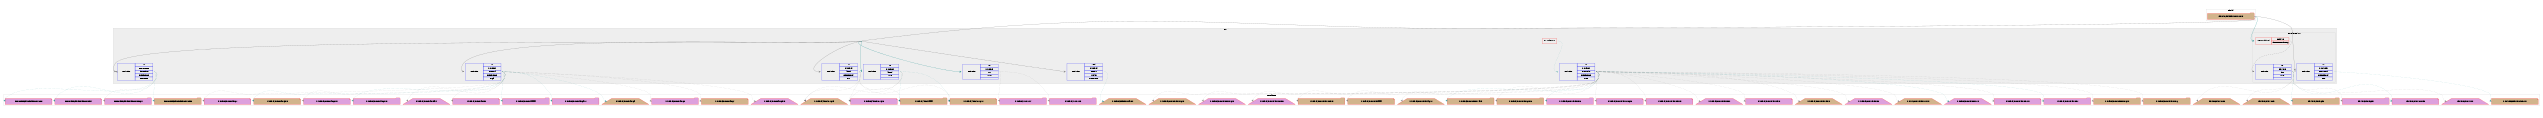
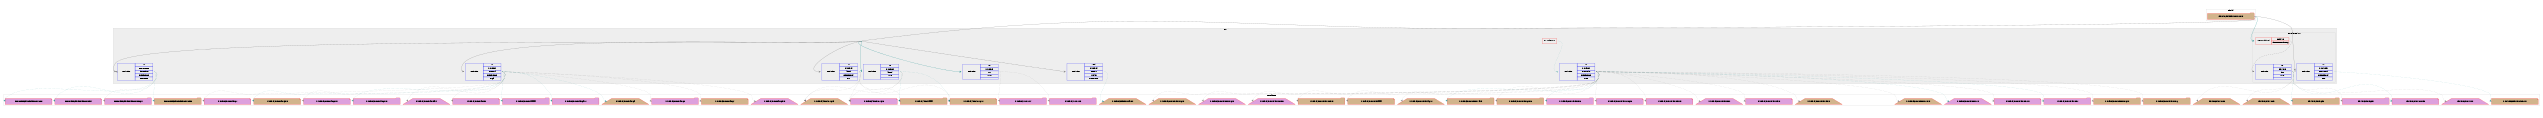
  digraph {
    compound=true
    concentrate=true
    fontname="DejaVu Sans"
    fontsize=10
    newrank=true
    rankdir=TB
    ranksep=1.5
    node [color=red fillcolor=plum fontname="DejaVu Sans" fontsize=10 shape=folder style=filled]
    edge [arrowhead=vee color=gray40 fontname="DejaVu Sans" headport=w style=dotted tailport=e weight=100]
    n1 [fillcolor=tan label="dev-php/pecl-gearman-1.0.2-r2" width=4]
    n2 [color=blue label=<<TABLE BORDER="0" CELLBORDER="1" CELLSPACING="0" CELLPADDING="4" WIDTH="220"><TR><TD ROWSPAN="6" CELLPADDING="30">pack_dep</TD></TR><TR><TD WIDTH="110">no</TD></TR><TR><TD>sys-devel</TD></TR><TR><TD>automake</TD></TR><TR><TD>greaterequal</TD></TR><TR><TD>1.15</TD></TR></TABLE>> shape=none fillcolor="" style=""]
    n3 [label=<<TABLE BORDER="0" CELLBORDER="1" CELLSPACING="0" CELLPADDING="4"><TR><TD CELLPADDING="10">any_of_group</TD></TR></TABLE>> shape=none fillcolor="" style=""]
    n4 [color=blue label=<<TABLE BORDER="0" CELLBORDER="1" CELLSPACING="0" CELLPADDING="4" WIDTH="220"><TR><TD ROWSPAN="6" CELLPADDING="30">pack_dep</TD></TR><TR><TD WIDTH="110">no</TD></TR><TR><TD>app-portage</TD></TR><TR><TD>elt-patches</TD></TR><TR><TD>greaterequal</TD></TR><TR><TD>20170422</TD></TR></TABLE>> shape=none fillcolor="" style=""]
    n5 [color=blue label=<<TABLE BORDER="0" CELLBORDER="1" CELLSPACING="0" CELLPADDING="4" WIDTH="220"><TR><TD ROWSPAN="6" CELLPADDING="30">pack_dep</TD></TR><TR><TD WIDTH="110">no</TD></TR><TR><TD>sys-devel</TD></TR><TR><TD>autoconf</TD></TR><TR><TD>greaterequal</TD></TR><TR><TD>2.69</TD></TR></TABLE>> shape=none fillcolor="" style=""]
    n6 [color=blue label=<<TABLE BORDER="0" CELLBORDER="1" CELLSPACING="0" CELLPADDING="4" WIDTH="220"><TR><TD ROWSPAN="6" CELLPADDING="30">pack_dep</TD></TR><TR><TD WIDTH="110">no</TD></TR><TR><TD>sys-devel</TD></TR><TR><TD>libtool</TD></TR><TR><TD>greaterequal</TD></TR><TR><TD>2.4</TD></TR></TABLE>> shape=none fillcolor="" style=""]
    n7 [color=blue label=<<TABLE BORDER="0" CELLBORDER="1" CELLSPACING="0" CELLPADDING="4" WIDTH="220"><TR><TD ROWSPAN="6" CELLPADDING="30">pack_dep</TD></TR><TR><TD WIDTH="110">no</TD></TR><TR><TD>sys-devel</TD></TR><TR><TD>libtool</TD></TR><TR><TD>none</TD></TR><TR><TD></TD></TR></TABLE>> shape=none fillcolor="" style=""]
    n8 [color=blue label=<<TABLE BORDER="0" CELLBORDER="1" CELLSPACING="0" CELLPADDING="4" WIDTH="220"><TR><TD ROWSPAN="6" CELLPADDING="30">pack_dep</TD></TR><TR><TD WIDTH="110">no</TD></TR><TR><TD>sys-devel</TD></TR><TR><TD>m4</TD></TR><TR><TD>none</TD></TR><TR><TD></TD></TR></TABLE>> shape=none fillcolor="" style=""]
    n9 [color=blue label=<<TABLE BORDER="0" CELLBORDER="1" CELLSPACING="0" CELLPADDING="4" WIDTH="220"><TR><TD ROWSPAN="6" CELLPADDING="30">pack_dep</TD></TR><TR><TD WIDTH="110">weak</TD></TR><TR><TD>sys-devel</TD></TR><TR><TD>gettext</TD></TR><TR><TD>smaller</TD></TR><TR><TD>0.18.1.1-r3</TD></TR></TABLE>> shape=none fillcolor="" style=""]
    n10 [color=blue label=<<TABLE BORDER="0" CELLBORDER="1" CELLSPACING="0" CELLPADDING="4" WIDTH="220"><TR><TD ROWSPAN="6" CELLPADDING="30">pack_dep</TD></TR><TR><TD WIDTH="110">no</TD></TR><TR><TD>dev-lang</TD></TR><TR><TD>php</TD></TR><TR><TD>none</TD></TR><TR><TD></TD></TR></TABLE>> shape=none fillcolor="" style=""]
    n11 [label=<<TABLE BORDER="0" CELLBORDER="1" CELLSPACING="0" CELLPADDING="4"><TR><TD ROWSPAN="3" CELLPADDING="10">use_conditional</TD></TR><TR><TD>positive</TD></TR><TR><TD>php_targets_php8-6</TD></TR></TABLE>> shape=none fillcolor="" style=""]
    n12 [color=blue label=<<TABLE BORDER="0" CELLBORDER="1" CELLSPACING="0" CELLPADDING="4" WIDTH="220"><TR><TD ROWSPAN="6" CELLPADDING="30">pack_dep</TD></TR><TR><TD WIDTH="110">no</TD></TR><TR><TD>sys-cluster</TD></TR><TR><TD>gearmand</TD></TR><TR><TD>greaterequal</TD></TR><TR><TD>0.21</TD></TR></TABLE>> shape=none fillcolor="" style=""]
    n13 [fillcolor=tan label="sys-devel/automake-1.10.3-r1" width=4]
    n14 [label="sys-devel/automake-1.10.3-r2" shape=trapezium width=4]
    n15 [label="sys-devel/automake-1.11.6-r1" shape=trapezium width=4]
    n16 [fillcolor=tan label="sys-devel/automake-1.11.6-r2" shape=trapezium width=4]
    n17 [fillcolor=tan label="sys-devel/automake-1.12.6" width=4]
    n18 [fillcolor=tan label="sys-devel/automake-1.12.6-r1" width=4]
    n19 [label="sys-devel/automake-1.13.4" width=4]
    n20 [label="sys-devel/automake-1.13.4-r1" shape=note width=4]
    n21 [label="sys-devel/automake-1.14.1" shape=trapezium width=4]
-   n22 [fillcolor=tan label="sys-sys/automake-1.14.1-r1" shape=trapezium width=4]
-   n23 [label="sys-devel/automake-1.15" shape=trapezium width=4]
+   n22 [fillcolor=tan label="sys-devel/automake-1.14.1-r1" shape=trapezium width=4]
    n24 [fillcolor=tan label="sys-devel/automake-1.15-r1" shape=trapezium width=4]
    n25 [label="sys-devel/automake-1.15-r2" shape=note width=4]
    n26 [label="sys-devel/automake-1.15.1" shape=trapezium width=4]
    n27 [label="sys-devel/automake-1.15.1-r1" shape=note width=4]
    n28 [label="sys-devel/automake-1.4_p6-r2" shape=note width=4]
    n29 [label="sys-devel/automake-1.5-r2" width=4]
    n30 [fillcolor=tan label="sys-devel/automake-1.6.3-r2" width=4]
    n31 [fillcolor=tan label="sys-devel/automake-1.7.9-r3" width=4]
    n32 [fillcolor=tan label="sys-devel/automake-1.9.6-r4" shape=trapezium width=4]
    n33 [fillcolor=tan label="sys-devel/automake-9999" shape=note width=4]
    n34 [label="app-portage/elt-patches-20170317" shape=note width=4]
    n35 [label="app-portage/elt-patches-20170422" shape=note width=4]
    n36 [fillcolor=tan label="app-portage/elt-patches-20170815" width=4]
    n37 [label="app-portage/elt-patches-20170826.1" width=4]
    n38 [label="sys-devel/autoconf-2.13" shape=note width=4]
    n39 [label="sys-devel/autoconf-2.59-r7" shape=trapezium width=4]
    n40 [label="sys-devel/autoconf-2.61-r2" width=4]
    n41 [label="sys-devel/autoconf-2.62-r1" shape=note width=4]
    n42 [fillcolor=tan label="sys-devel/autoconf-2.63-r1" shape=note width=4]
    n43 [label="sys-devel/autoconf-2.64" shape=note width=4]
    n44 [label="sys-devel/autoconf-2.65-r1" shape=trapezium width=4]
    n45 [fillcolor=tan label="sys-devel/autoconf-2.67" shape=note width=4]
    n46 [label="sys-devel/autoconf-2.68" width=4]
    n47 [fillcolor=tan label="sys-devel/autoconf-2.69" shape=trapezium width=4]
    n48 [label="sys-devel/autoconf-2.69-r4" width=4]
    n49 [label="sys-devel/autoconf-9999" width=4]
    n50 [label="sys-devel/libtool-2.4.6-r2" shape=note width=4]
    n51 [fillcolor=tan label="sys-devel/libtool-2.4.6-r3" shape=trapezium width=4]
    n52 [fillcolor=tan label="sys-devel/libtool-2.4.6-r4" shape=note width=4]
    n53 [fillcolor=tan label="sys-devel/libtool-9999" width=4]
    n54 [label="sys-devel/m4-1.4.17" width=4]
    n55 [label="sys-devel/m4-1.4.18" width=4]
    n56 [fillcolor=tan label="sys-devel/gettext-0.19.8.1" shape=trapezium width=4]
    n57 [label="dev-lang/php-5.6.31" width=4]
    n58 [fillcolor=tan label="dev-lang/php-5.6.32" width=4]
    n59 [fillcolor=tan label="dev-lang/php-7.0.23" shape=trapezium width=4]
    n60 [fillcolor=tan label="dev-lang/php-7.0.25" shape=trapezium width=4]
    n61 [label="dev-lang/php-7.1.11" shape=trapezium width=4]
    n62 [label="dev-lang/php-7.2.0_rc5" shape=note width=4]
    n63 [fillcolor=tan label="sys-cluster/gearmand-0.34-r1" shape=note width=4]
    subgraph cluster_1 {
      color=gray
      label=<<i>dependencies</i>>
      subgraph cluster_2 {
        color=gray
        fillcolor="#eeeeee"
        label=<<i>compile</i>>
        style=filled
        subgraph sub_3 {
          color=gray
          fillcolor="#eeeeee"
          label=<<i>compile</i>>
          style=filled
          n3
          subgraph sub_4 {
            color=gray
            fillcolor="#eeeeee"
            label=<<i>compile</i>>
            style=filled
            n2
          }
        }
        subgraph sub_5 {
          color=gray
          fillcolor="#eeeeee"
          label=<<i>compile</i>>
          style=filled
          n4
        }
        subgraph sub_6 {
          color=gray
          fillcolor="#eeeeee"
          label=<<i>compile</i>>
          style=filled
          n5
        }
        subgraph sub_7 {
          color=gray
          fillcolor="#eeeeee"
          label=<<i>compile</i>>
          style=filled
          n6
        }
        subgraph sub_8 {
          color=gray
          fillcolor="#eeeeee"
          label=<<i>compile</i>>
          style=filled
          n7
        }
        subgraph sub_9 {
          color=gray
          fillcolor="#eeeeee"
          label=<<i>compile</i>>
          style=filled
          n8
        }
        subgraph sub_10 {
          color=gray
          fillcolor="#eeeeee"
          label=<<i>compile</i>>
          style=filled
          n9
        }
      }
      subgraph cluster_11 {
        color=gray
        fillcolor="#eeeeee"
        label=<<i>run</i>>
        style=filled
      }
      subgraph cluster_12 {
        color=gray
        fillcolor="#eeeeee"
        label=<<i>compile and run</i>>
        style=filled
        subgraph sub_13 {
          color=gray
          fillcolor="#eeeeee"
          label=<<i>compile and run</i>>
          style=filled
          n11
          subgraph sub_14 {
            color=gray
            fillcolor="#eeeeee"
            label=<<i>compile and run</i>>
            style=filled
            n10
          }
        }
        subgraph sub_15 {
          color=gray
          fillcolor="#eeeeee"
          label=<<i>compile and run</i>>
          style=filled
          n12
        }
      }
    }
    subgraph cluster_16 {
      color=gray
      label=<<i>ebuild</i>>
      rank=same
      n1
    }
    subgraph cluster_17 {
      color=gray
      label=<<i>candidates</i>>
      rank=same
      subgraph sub_18 {
        color=black
        label=<<i>candidates</i>>
        nodesep=1
        rank=same
        n13
        n14
        n15
        n16
        n17
        n18
        n19
        n20
        n21
        n22
-       n23
        n24
        n25
        n26
        n27
        n28
        n29
        n30
        n31
        n32
        n33
      }
      subgraph sub_19 {
        color=black
        label=<<i>candidates</i>>
        nodesep=1
        rank=same
        n34
        n35
        n36
        n37
      }
      subgraph sub_20 {
        color=black
        label=<<i>candidates</i>>
        nodesep=1
        rank=same
        n38
        n39
        n40
        n41
        n42
        n43
        n44
        n45
        n46
        n47
        n48
        n49
      }
      subgraph sub_21 {
        color=black
        label=<<i>candidates</i>>
        nodesep=1
        rank=same
        n50
        n51
        n52
        n53
      }
      subgraph sub_22 {
        color=black
        label=<<i>candidates</i>>
        nodesep=1
        rank=same
        n50
        n51
        n52
        n53
      }
      subgraph sub_23 {
        color=black
        label=<<i>candidates</i>>
        nodesep=1
        rank=same
        n54
        n55
      }
      subgraph sub_24 {
        color=black
        label=<<i>candidates</i>>
        nodesep=1
        rank=same
        n56
      }
      subgraph sub_25 {
        color=black
        label=<<i>candidates</i>>
        nodesep=1
        rank=same
        n57
        n58
        n59
        n60
        n61
        n62
      }
      subgraph sub_26 {
        color=black
        label=<<i>candidates</i>>
        nodesep=1
        rank=same
        n63
      }
    }
    n1 -> n4 [style=solid weight=20]
    n1 -> n5 [style=solid weight=20]
    n1 -> n6 [style=solid weight=20]
    n1 -> n7 [color=teal style=solid weight=20]
    n1 -> n8 [color=teal style=solid weight=20]
    n1 -> n9 [style=solid weight=20]
    n1 -> n11 [color=teal style=solid weight=20]
    n1 -> n12 [arrowhead=odotvee style=solid weight=20]
    n2 -> n13
    n2 -> n14
    n2 -> n15
    n2 -> n16
    n2 -> n17
    n2 -> n18
    n2 -> n19 [color=teal]
    n2 -> n20
    n2 -> n21 [color=teal]
    n2 -> n22
-   n2 -> n23
    n2 -> n24
    n2 -> n25
    n2 -> n26
    n2 -> n27
    n2 -> n28
    n2 -> n29 [color=teal]
    n2 -> n30
    n2 -> n31 [color=teal]
    n2 -> n32
    n2 -> n33
    n3 -> n2 [arrowhead=oinv color=teal weight=20]
    n4 -> n34 [color=teal]
    n4 -> n35 [color=teal]
    n4 -> n36 [color=teal]
    n4 -> n37
    n5 -> n38
    n5 -> n39
    n5 -> n40 [color=teal]
    n5 -> n41
    n5 -> n42 [color=teal]
    n5 -> n43
    n5 -> n44
    n5 -> n45
    n5 -> n46
    n5 -> n47 [color=teal]
    n5 -> n48 [color=teal]
    n5 -> n49 [color=teal]
    n6 -> n50
    n6 -> n51
    n6 -> n52
    n6 -> n53
    n7 -> n50
    n7 -> n51
    n7 -> n52 [color=teal]
    n7 -> n53 [color=teal]
    n8 -> n54
    n8 -> n55
    n9 -> n56 [color=teal]
    n10 -> n57
    n10 -> n58 [color=teal]
    n10 -> n59
    n10 -> n60
    n10 -> n61
    n10 -> n62 [color=teal]
    n11 -> n10 [style=dashed weight=20]
    n12 -> n63 [color=teal]
  }
